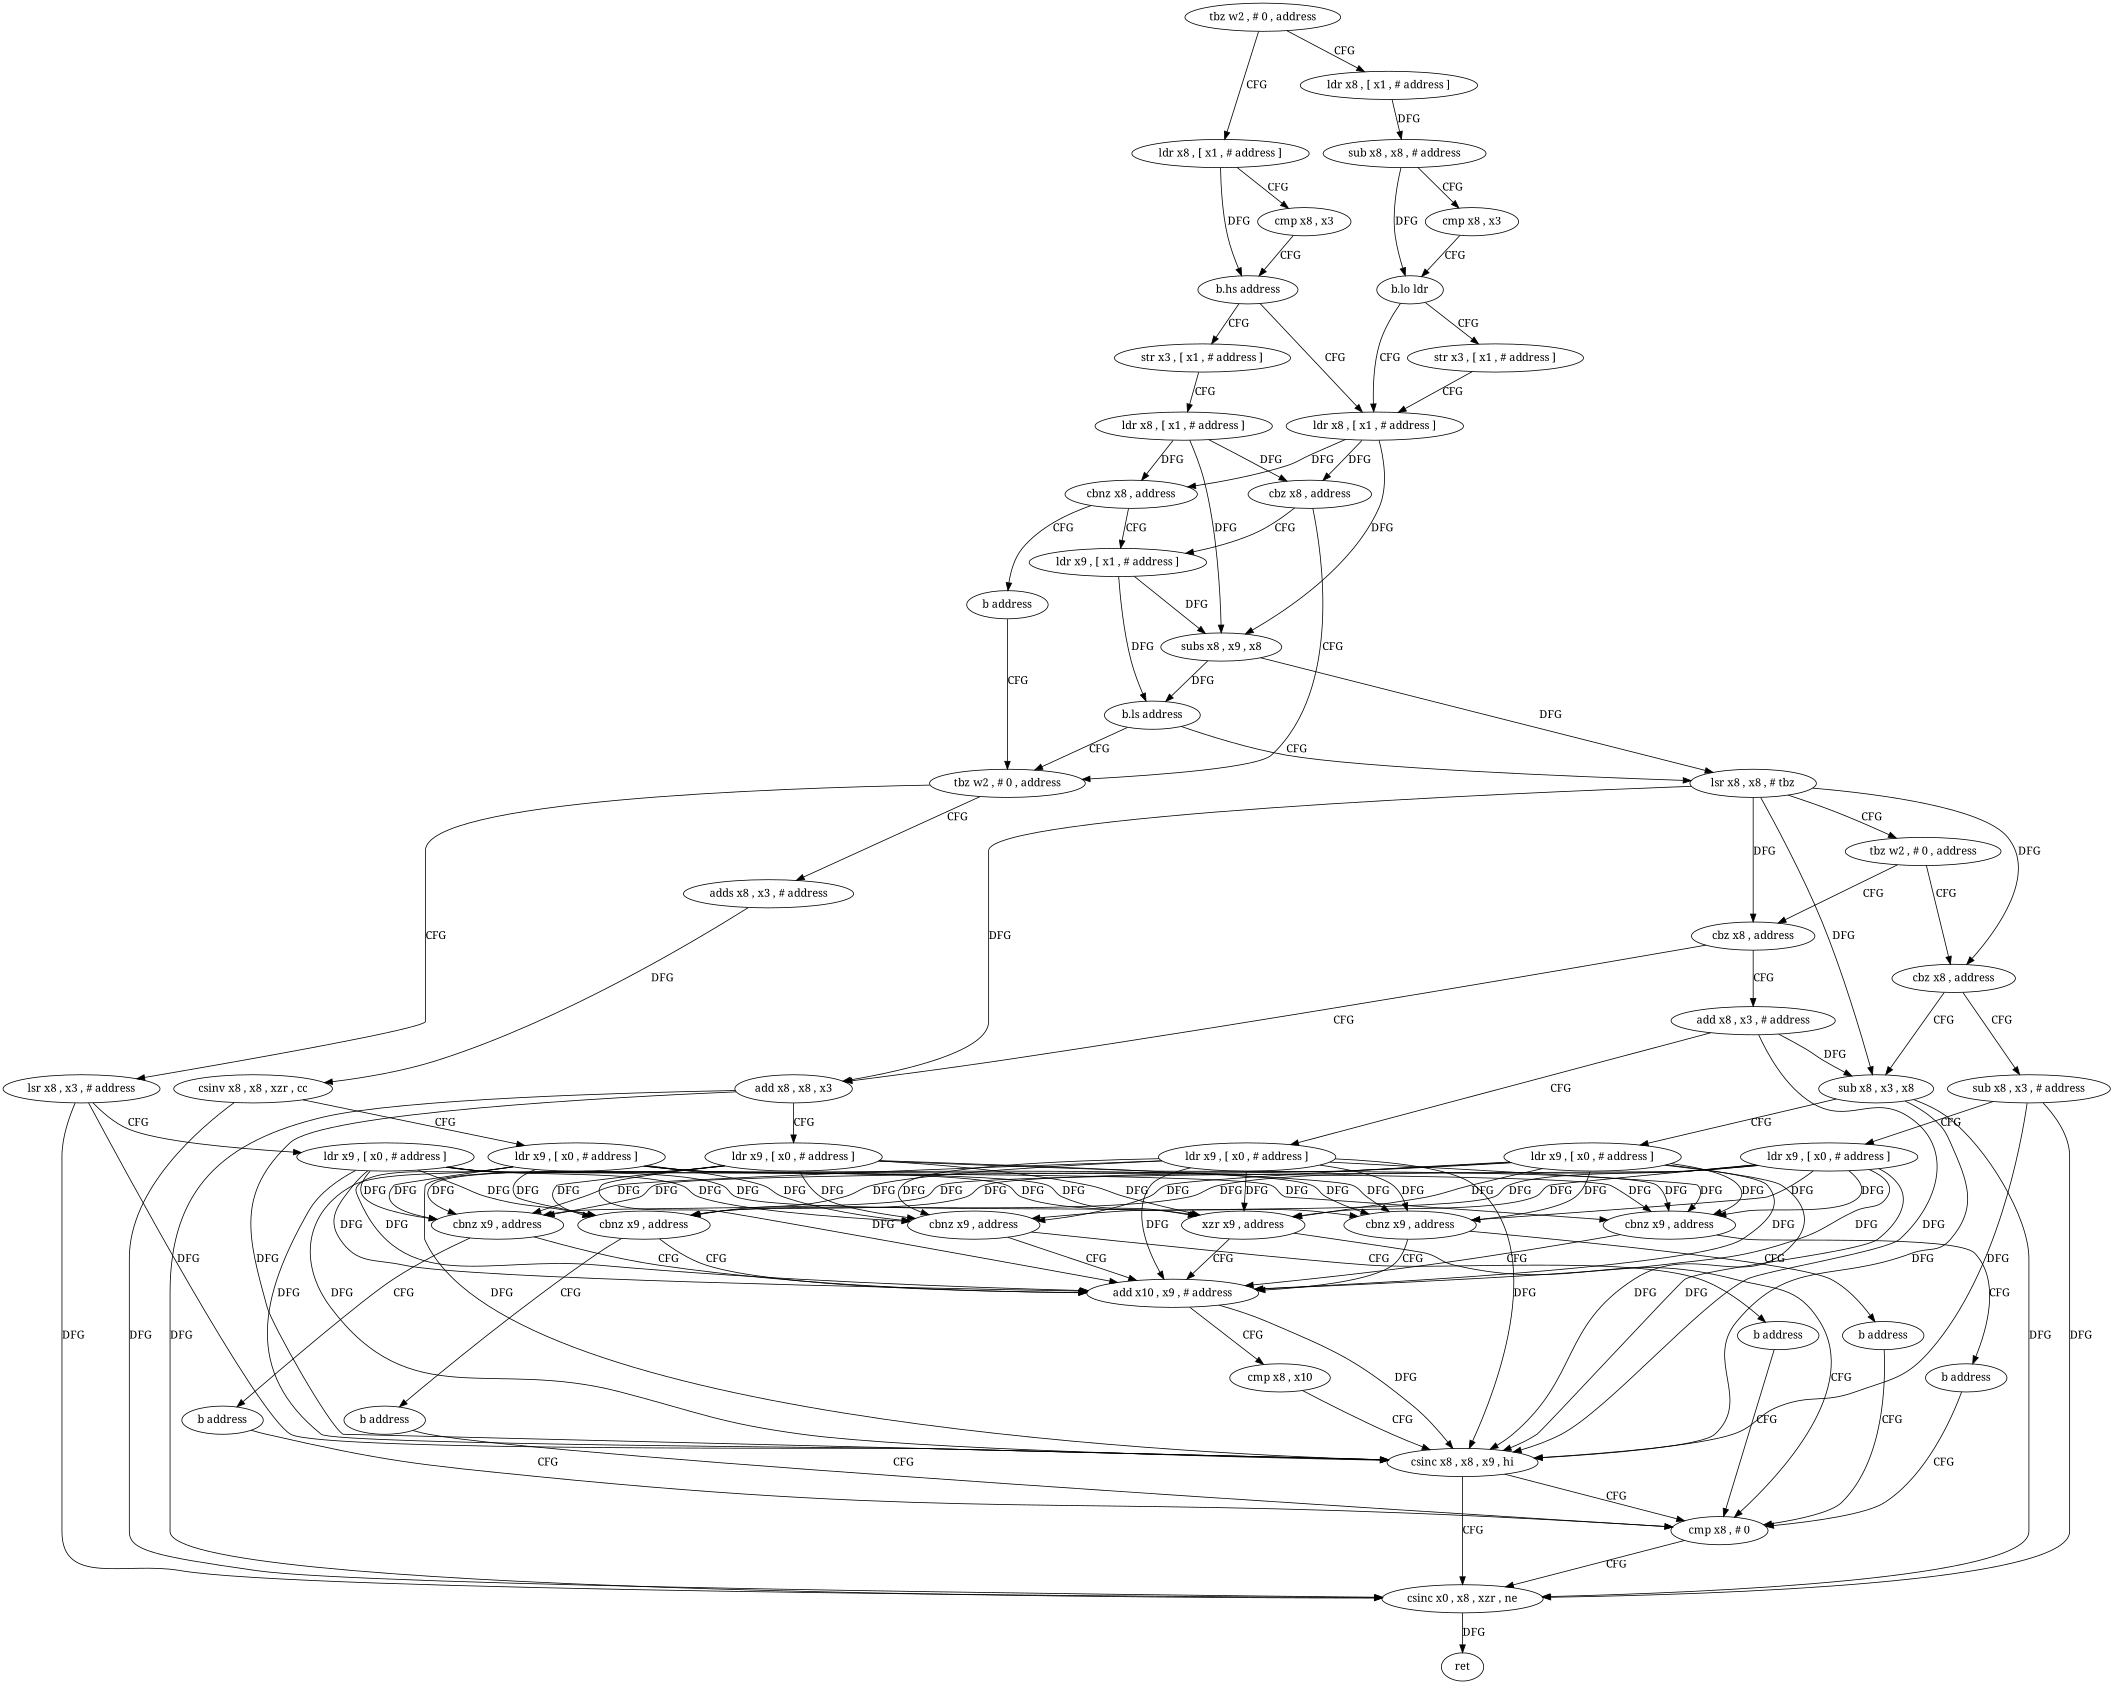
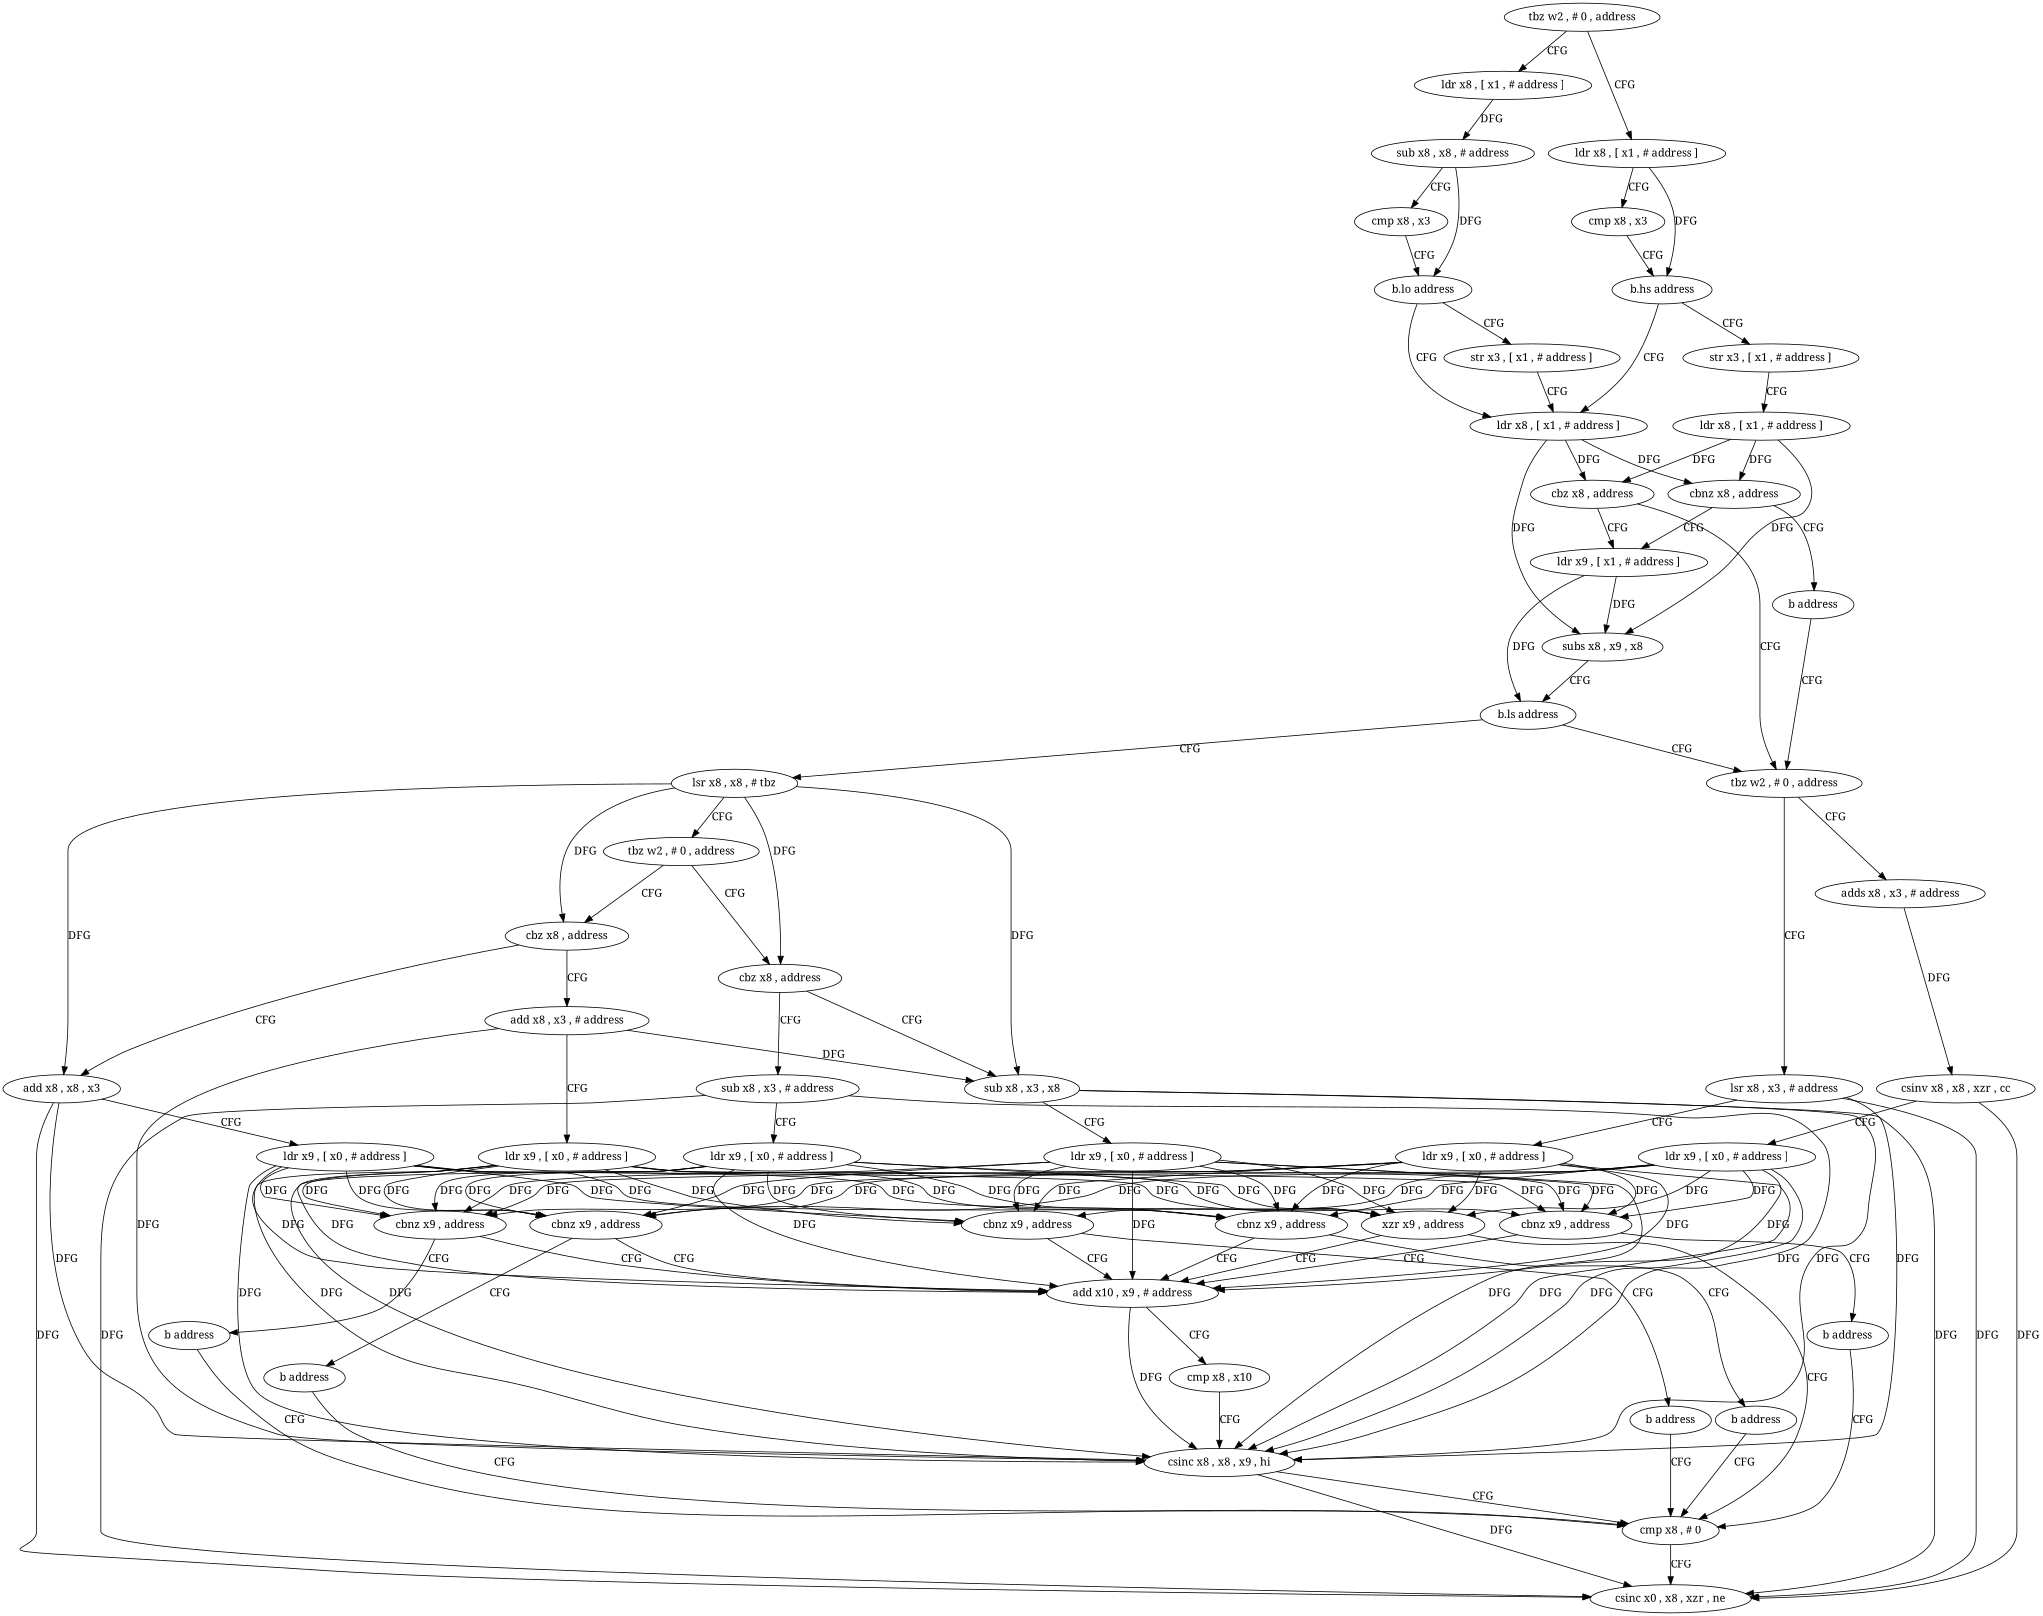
  digraph {
    fontname="Noto Serif"
    node [fontname="Noto Serif"]
    edge [fontname="Noto Serif"]
    n1 [label="tbz w2 , # 0 , address"]
    n2 [label="ldr x8 , [ x1 , # address ]"]
    n3 [label="ldr x8 , [ x1 , # address ]"]
    n4 [label="sub x8 , x8 , # address"]
    n5 [label="cmp x8 , x3"]
    n6 [label="b.hs address"]
    n7 [label="cmp x8 , x3"]
-   n8 [label="b.lo ldr"]
+   n8 [label="b.lo address"]
    n9 [label="ldr x8 , [ x1 , # address ]"]
    n10 [label="str x3 , [ x1 , # address ]"]
    n11 [label="str x3 , [ x1 , # address ]"]
    n12 [label="cbz x8 , address"]
    n13 [label="cbnz x8 , address"]
    n14 [label="subs x8 , x9 , x8"]
    n15 [label="tbz w2 , # 0 , address"]
    n16 [label="ldr x9 , [ x1 , # address ]"]
    n17 [label="b address"]
    n18 [label="b.ls address"]
    n19 [label="lsr x8 , x8 , # tbz"]
    n20 [label="ldr x8 , [ x1 , # address ]"]
    n21 [label="lsr x8 , x3 , # address"]
    n22 [label="adds x8 , x3 , # address"]
    n23 [label="ldr x9 , [ x0 , # address ]"]
    n24 [label="csinc x0 , x8 , xzr , ne"]
    n25 [label="csinc x8 , x8 , x9 , hi"]
    n26 [label="csinv x8 , x8 , xzr , cc"]
    n27 [label="xzr x9 , address"]
    n28 [label="add x10 , x9 , # address"]
    n29 [label="cbnz x9 , address"]
    n30 [label="cbnz x9 , address"]
    n31 [label="cbnz x9 , address"]
    n32 [label="cbnz x9 , address"]
    n33 [label="cbnz x9 , address"]
-   n34 [label=ret]
    n35 [label="cmp x8 , # 0"]
    n36 [label="ldr x9 , [ x0 , # address ]"]
    n37 [label="tbz w2 , # 0 , address"]
    n38 [label="cbz x8 , address"]
    n39 [label="cbz x8 , address"]
    n40 [label="sub x8 , x3 , x8"]
    n41 [label="add x8 , x8 , x3"]
    n42 [label="sub x8 , x3 , # address"]
    n43 [label="add x8 , x3 , # address"]
    n44 [label="ldr x9 , [ x0 , # address ]"]
    n45 [label="ldr x9 , [ x0 , # address ]"]
    n46 [label="cmp x8 , x10"]
    n47 [label="b address"]
    n48 [label="b address"]
    n49 [label="b address"]
    n50 [label="b address"]
    n51 [label="b address"]
    n52 [label="ldr x9 , [ x0 , # address ]"]
    n53 [label="ldr x9 , [ x0 , # address ]"]
    n1 -> n2 [label=CFG]
    n1 -> n3 [label=CFG]
    n2 -> n4 [label=DFG]
    n3 -> n5 [label=CFG]
    n3 -> n6 [label=DFG]
    n4 -> n7 [label=CFG]
    n4 -> n8 [label=DFG]
    n5 -> n6 [label=CFG]
    n6 -> n9 [label=CFG]
    n6 -> n10 [label=CFG]
    n7 -> n8 [label=CFG]
    n8 -> n9 [label=CFG]
    n8 -> n11 [label=CFG]
    n9 -> n12 [label=DFG]
    n9 -> n13 [label=DFG]
    n9 -> n14 [label=DFG]
    n10 -> n20 [label=CFG]
    n11 -> n9 [label=CFG]
    n12 -> n15 [label=CFG]
    n12 -> n16 [label=CFG]
    n13 -> n16 [label=CFG]
    n13 -> n17 [label=CFG]
-   n14 -> n18 [label=DFG]
-   n14 -> n19 [label=DFG]
+   n14 -> n18 [label=CFG]
    n15 -> n21 [label=CFG]
    n15 -> n22 [label=CFG]
    n16 -> n14 [label=DFG]
    n16 -> n18 [label=DFG]
    n17 -> n15 [label=CFG]
    n18 -> n15 [label=CFG]
    n18 -> n19 [label=CFG]
    n19 -> n37 [label=CFG]
    n19 -> n38 [label=DFG]
    n19 -> n39 [label=DFG]
    n19 -> n40 [label=DFG]
    n19 -> n41 [label=DFG]
    n20 -> n12 [label=DFG]
    n20 -> n13 [label=DFG]
    n20 -> n14 [label=DFG]
    n21 -> n23 [label=CFG]
    n21 -> n24 [label=DFG]
    n21 -> n25 [label=DFG]
    n22 -> n26 [label=DFG]
    n23 -> n25 [label=DFG]
    n23 -> n27 [label=DFG]
    n23 -> n28 [label=DFG]
    n23 -> n29 [label=DFG]
    n23 -> n30 [label=DFG]
    n23 -> n31 [label=DFG]
    n23 -> n32 [label=DFG]
    n23 -> n33 [label=DFG]
-   n24 -> n34 [label=DFG]
-   n25 -> n24 [label=CFG]
+   n25 -> n24 [label=DFG]
    n25 -> n35 [label=CFG]
    n26 -> n24 [label=DFG]
    n26 -> n36 [label=CFG]
    n27 -> n28 [label=CFG]
    n27 -> n35 [label=CFG]
    n28 -> n25 [label=DFG]
    n28 -> n46 [label=CFG]
    n29 -> n28 [label=CFG]
    n29 -> n47 [label=CFG]
    n30 -> n28 [label=CFG]
    n30 -> n48 [label=CFG]
    n31 -> n28 [label=CFG]
    n31 -> n49 [label=CFG]
    n32 -> n28 [label=CFG]
    n32 -> n50 [label=CFG]
    n33 -> n28 [label=CFG]
    n33 -> n51 [label=CFG]
    n35 -> n24 [label=CFG]
    n36 -> n25 [label=DFG]
    n36 -> n27 [label=DFG]
    n36 -> n28 [label=DFG]
    n36 -> n29 [label=DFG]
    n36 -> n30 [label=DFG]
    n36 -> n31 [label=DFG]
    n36 -> n32 [label=DFG]
    n36 -> n33 [label=DFG]
    n37 -> n38 [label=CFG]
    n37 -> n39 [label=CFG]
    n38 -> n40 [label=CFG]
    n38 -> n42 [label=CFG]
    n39 -> n41 [label=CFG]
    n39 -> n43 [label=CFG]
    n40 -> n24 [label=DFG]
    n40 -> n25 [label=DFG]
    n40 -> n44 [label=CFG]
    n41 -> n24 [label=DFG]
    n41 -> n25 [label=DFG]
    n41 -> n45 [label=CFG]
    n42 -> n24 [label=DFG]
    n42 -> n25 [label=DFG]
    n42 -> n52 [label=CFG]
    n43 -> n25 [label=DFG]
    n43 -> n40 [label=DFG]
    n43 -> n53 [label=CFG]
    n44 -> n25 [label=DFG]
    n44 -> n27 [label=DFG]
    n44 -> n28 [label=DFG]
    n44 -> n29 [label=DFG]
    n44 -> n30 [label=DFG]
    n44 -> n31 [label=DFG]
    n44 -> n32 [label=DFG]
    n44 -> n33 [label=DFG]
    n45 -> n25 [label=DFG]
    n45 -> n27 [label=DFG]
    n45 -> n28 [label=DFG]
    n45 -> n29 [label=DFG]
    n45 -> n30 [label=DFG]
    n45 -> n31 [label=DFG]
    n45 -> n32 [label=DFG]
    n45 -> n33 [label=DFG]
    n46 -> n25 [label=CFG]
    n47 -> n35 [label=CFG]
    n48 -> n35 [label=CFG]
    n49 -> n35 [label=CFG]
    n50 -> n35 [label=CFG]
    n51 -> n35 [label=CFG]
    n52 -> n25 [label=DFG]
    n52 -> n27 [label=DFG]
    n52 -> n28 [label=DFG]
    n52 -> n29 [label=DFG]
    n52 -> n30 [label=DFG]
    n52 -> n31 [label=DFG]
    n52 -> n32 [label=DFG]
    n52 -> n33 [label=DFG]
    n53 -> n25 [label=DFG]
    n53 -> n27 [label=DFG]
    n53 -> n28 [label=DFG]
    n53 -> n29 [label=DFG]
    n53 -> n30 [label=DFG]
    n53 -> n31 [label=DFG]
    n53 -> n32 [label=DFG]
    n53 -> n33 [label=DFG]
  }
